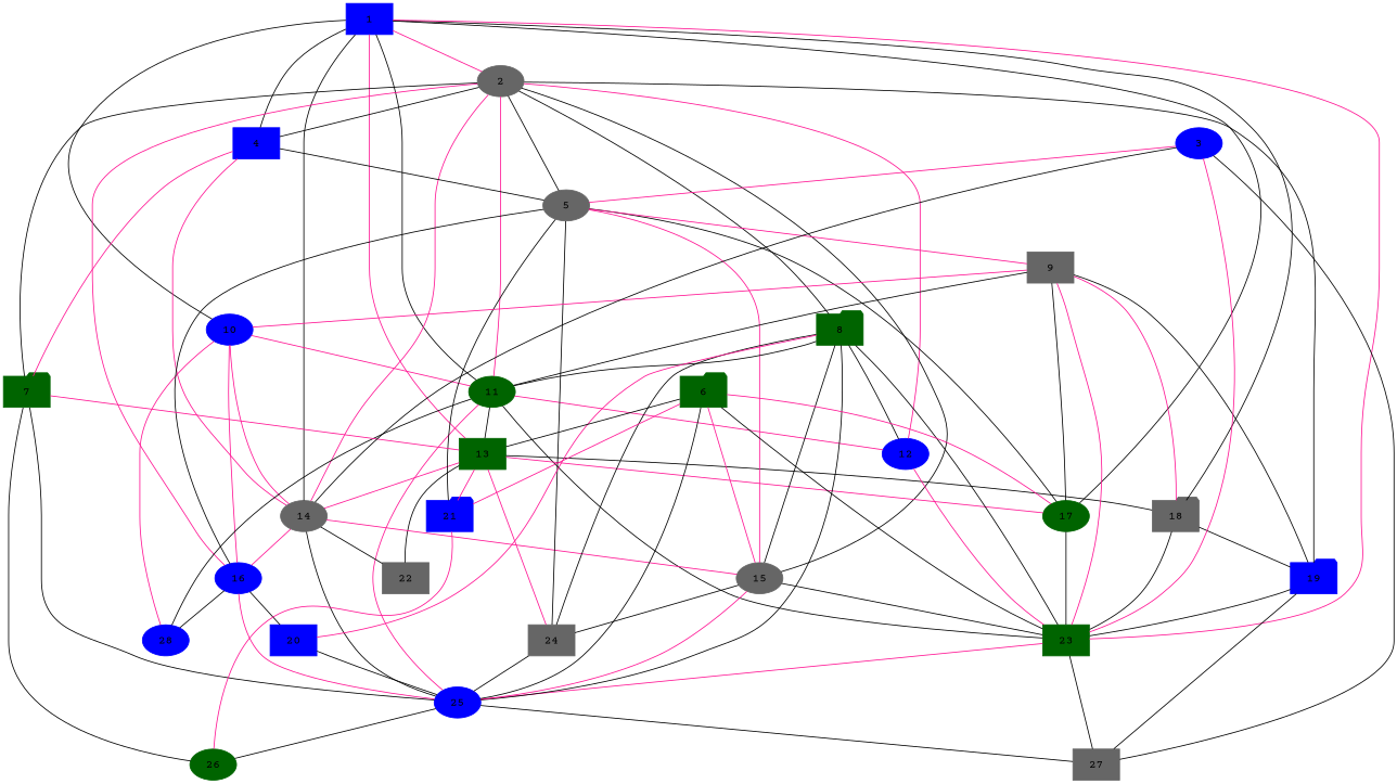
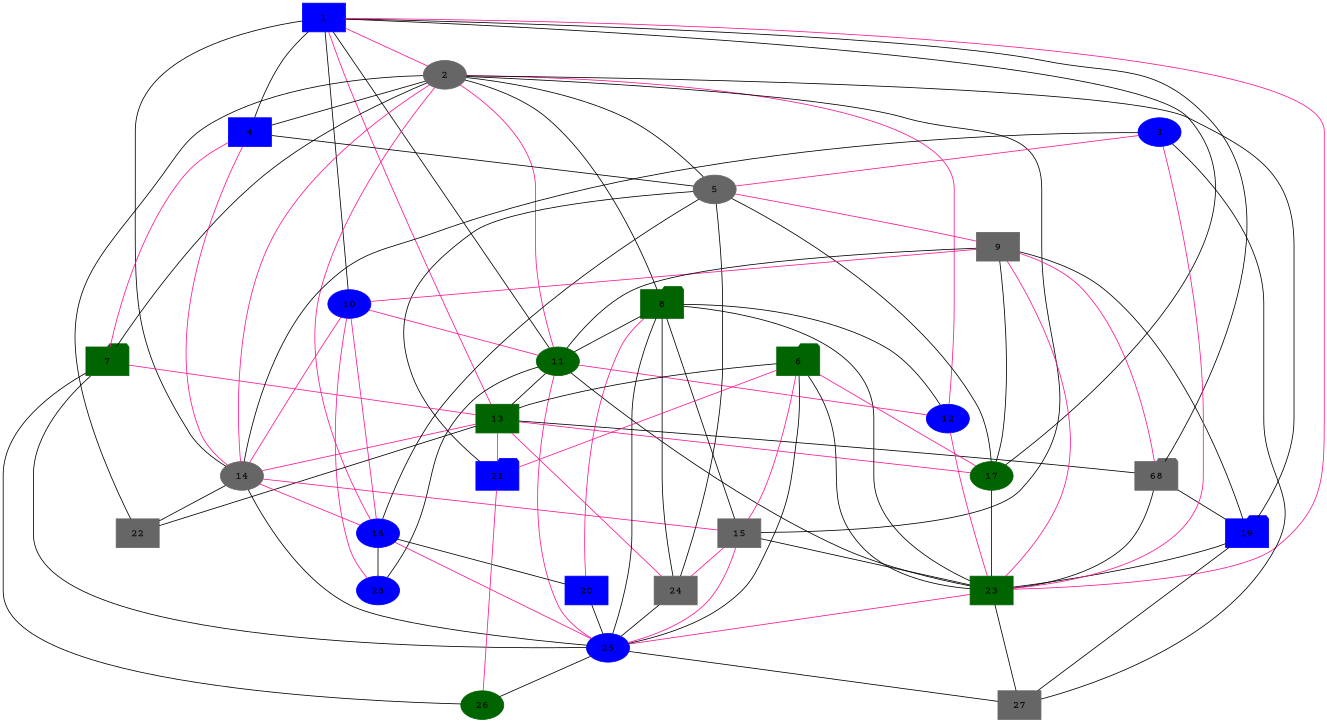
  graph {
    fontname="Courier Prime"
    node [color=blue fontname="Courier Prime" shape=ellipse style=filled]
    edge [color=black fontname="Courier Prime" weight=1.0]
    1 [shape=box]
    2 [color=gray40]
    4 [shape=box]
    10
    11 [color=darkgreen]
    13 [color=darkgreen shape=box]
    14 [color=gray40]
    17 [color=darkgreen]
-   18 [color=gray40 shape=folder]
+   18 [color=gray40 shape=folder label=68]
    23 [color=darkgreen shape=box]
    5 [color=gray40]
    7 [color=darkgreen shape=folder]
    8 [color=darkgreen shape=folder]
    12
-   15 [color=gray40]
+   15 [color=gray40 shape=box]
    16
    19 [shape=folder]
    22 [color=gray40 shape=box]
    28
    25
    21 [shape=folder]
    24 [color=gray40 shape=box]
    27 [color=gray40 shape=box]
    9 [color=gray40 shape=box]
    26 [color=darkgreen]
    20 [shape=box]
    3
    6 [color=darkgreen shape=folder]
    1 -- 2 [color=deeppink]
    1 -- 4
    1 -- 10
    1 -- 11
    1 -- 13 [color=deeppink]
    1 -- 14 [weight=3.0]
    1 -- 17
    1 -- 18
    1 -- 23 [color=deeppink]
    2 -- 4
    2 -- 11 [color=deeppink]
    2 -- 14 [color=deeppink]
    2 -- 5
    2 -- 7
    2 -- 8
    2 -- 12 [color=deeppink]
    2 -- 15
    2 -- 16 [color=deeppink]
    2 -- 19
+   2 -- 22 [weight=2.0]
    4 -- 14 [color=deeppink]
    4 -- 5
    4 -- 7 [color=deeppink]
    10 -- 11 [color=deeppink]
    10 -- 14 [color=deeppink]
    10 -- 16 [color=deeppink]
    10 -- 28 [color=deeppink]
    11 -- 13
    11 -- 23
    11 -- 12 [color=deeppink]
    11 -- 28
    11 -- 25 [color=deeppink]
    13 -- 14 [color=deeppink weight=2.0]
    13 -- 17 [color=deeppink weight=2.0]
    13 -- 18 [weight=2.0]
    13 -- 22
    13 -- 21 [color=deeppink]
    13 -- 24 [color=deeppink]
    14 -- 15 [color=deeppink]
    14 -- 16 [color=deeppink]
    14 -- 22
    14 -- 25
    17 -- 23 [weight=3.0]
    18 -- 23
    18 -- 19
    23 -- 25 [color=deeppink]
    23 -- 27
    5 -- 17
-   5 -- 15 [color=deeppink]
    5 -- 16
    5 -- 21
    5 -- 24
    5 -- 9 [color=deeppink]
    7 -- 13 [color=deeppink weight=3.0]
    7 -- 25
    7 -- 26
    8 -- 11
    8 -- 23
    8 -- 12 [weight=2.0]
    8 -- 15
    8 -- 25
    8 -- 24
    8 -- 20 [color=deeppink]
    12 -- 23 [color=deeppink]
    15 -- 23 [weight=2.0]
    15 -- 25 [color=deeppink]
-   15 -- 24
+   15 -- 24 [color=deeppink]
    16 -- 28
    16 -- 25 [color=deeppink]
    16 -- 20
    19 -- 23
    19 -- 27
    25 -- 27
    25 -- 26
    21 -- 26 [color=deeppink]
    24 -- 25
    9 -- 10 [color=deeppink]
    9 -- 11 [weight=2.0]
    9 -- 17
    9 -- 18 [color=deeppink]
    9 -- 23 [color=deeppink]
    9 -- 19
    20 -- 25
    3 -- 14
    3 -- 23 [color=deeppink weight=2.0]
    3 -- 5 [color=deeppink]
    3 -- 27
    6 -- 13
    6 -- 17 [color=deeppink]
    6 -- 23
    6 -- 15 [color=deeppink]
    6 -- 25
    6 -- 21 [color=deeppink]
  }
